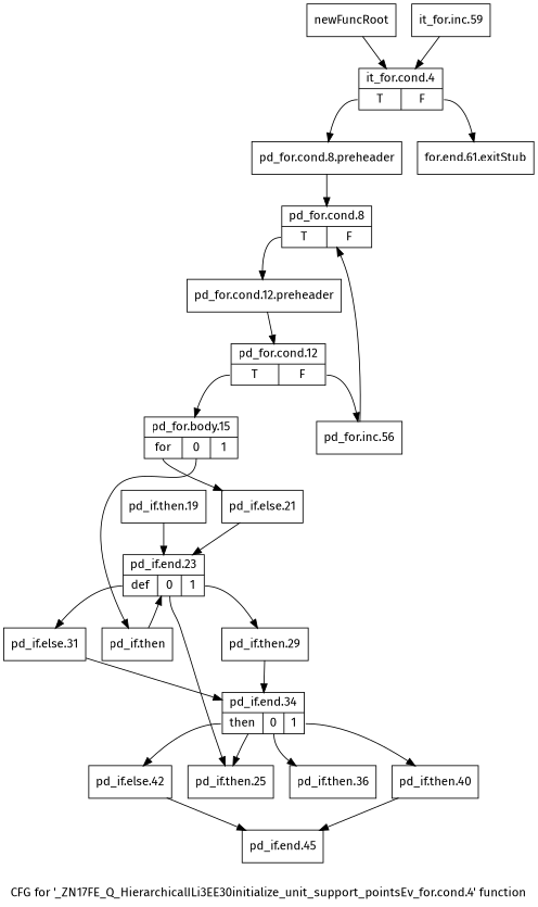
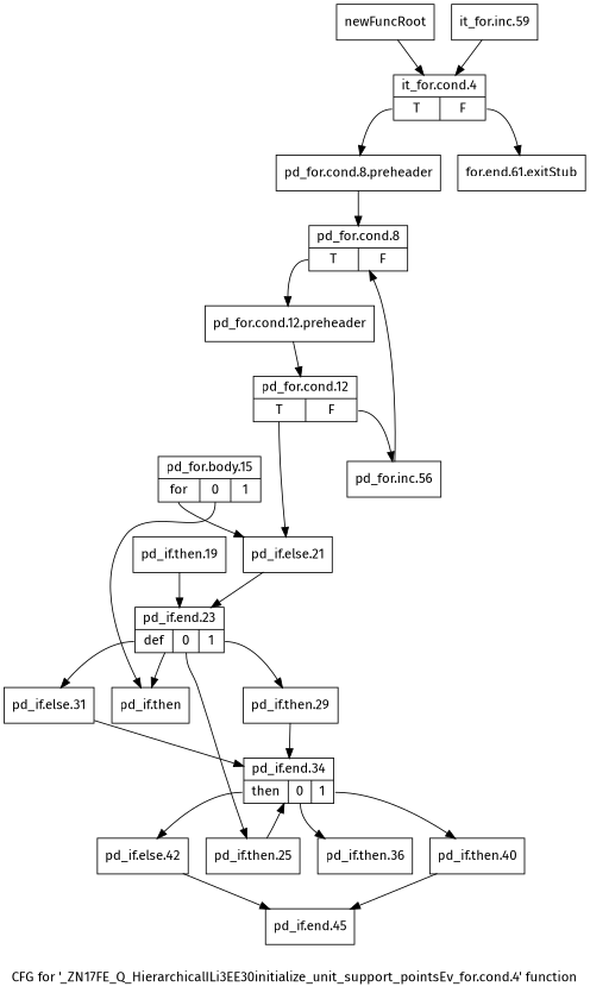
  digraph {
    fontname="Fira Sans"
    label="CFG for '_ZN17FE_Q_HierarchicalILi3EE30initialize_unit_support_pointsEv_for.cond.4' function"
    node [fontname="Fira Sans" shape=record]
    edge [fontname="Fira Sans"]
    n1 [label="{newFuncRoot}"]
    n2 [label="{it_for.cond.4|{<s0>T|<s1>F}}"]
    n3 [label="{for.end.61.exitStub}"]
    n4 [label="{pd_for.cond.8.preheader}"]
    n5 [label="{pd_for.cond.8|{<s0>T|<s1>F}}"]
    n6 [label="{pd_for.cond.12.preheader}"]
    n7 [label="{pd_for.cond.12|{<s0>T|<s1>F}}"]
    n8 [label="{it_for.inc.59}"]
    n9 [label="{pd_for.body.15|{<s0>for|<s1>0|<s2>1}}"]
    n10 [label="{pd_for.inc.56}"]
    n11 [label="{pd_if.else.21}"]
    n12 [label="{pd_if.then}"]
    n13 [label="{pd_if.end.23|{<s0>def|<s1>0|<s2>1}}"]
    n14 [label="{pd_if.then.19}"]
    n15 [label="{pd_if.else.31}"]
    n16 [label="{pd_if.then.25}"]
    n17 [label="{pd_if.then.29}"]
    n18 [label="{pd_if.end.34|{<s0>then|<s1>0|<s2>1}}"]
    n19 [label="{pd_if.else.42}"]
    n20 [label="{pd_if.then.36}"]
    n21 [label="{pd_if.then.40}"]
    n22 [label="{pd_if.end.45}"]
    n1 -> n2
    n2 -> n3 [tailport=s1]
    n2 -> n4 [tailport=s0]
    n4 -> n5
    n5 -> n6 [tailport=s0]
    n6 -> n7
-   n7 -> n9 [tailport=s0]
+   n7 -> n11 [tailport=s0]
    n7 -> n10 [tailport=s1]
    n8 -> n2
    n9 -> n11 [tailport=s0]
    n9 -> n12 [tailport=s1]
    n10 -> n5
    n11 -> n13
-   n12 -> n13
+   n13 -> n12
    n13 -> n15 [tailport=s0]
    n13 -> n16 [tailport=s1]
    n13 -> n17 [tailport=s2]
    n14 -> n13
    n15 -> n18
-   n18 -> n16
+   n16 -> n18
    n17 -> n18
    n18 -> n19 [tailport=s0]
    n18 -> n20 [tailport=s1]
    n18 -> n21 [tailport=s2]
    n19 -> n22
    n21 -> n22
  }
